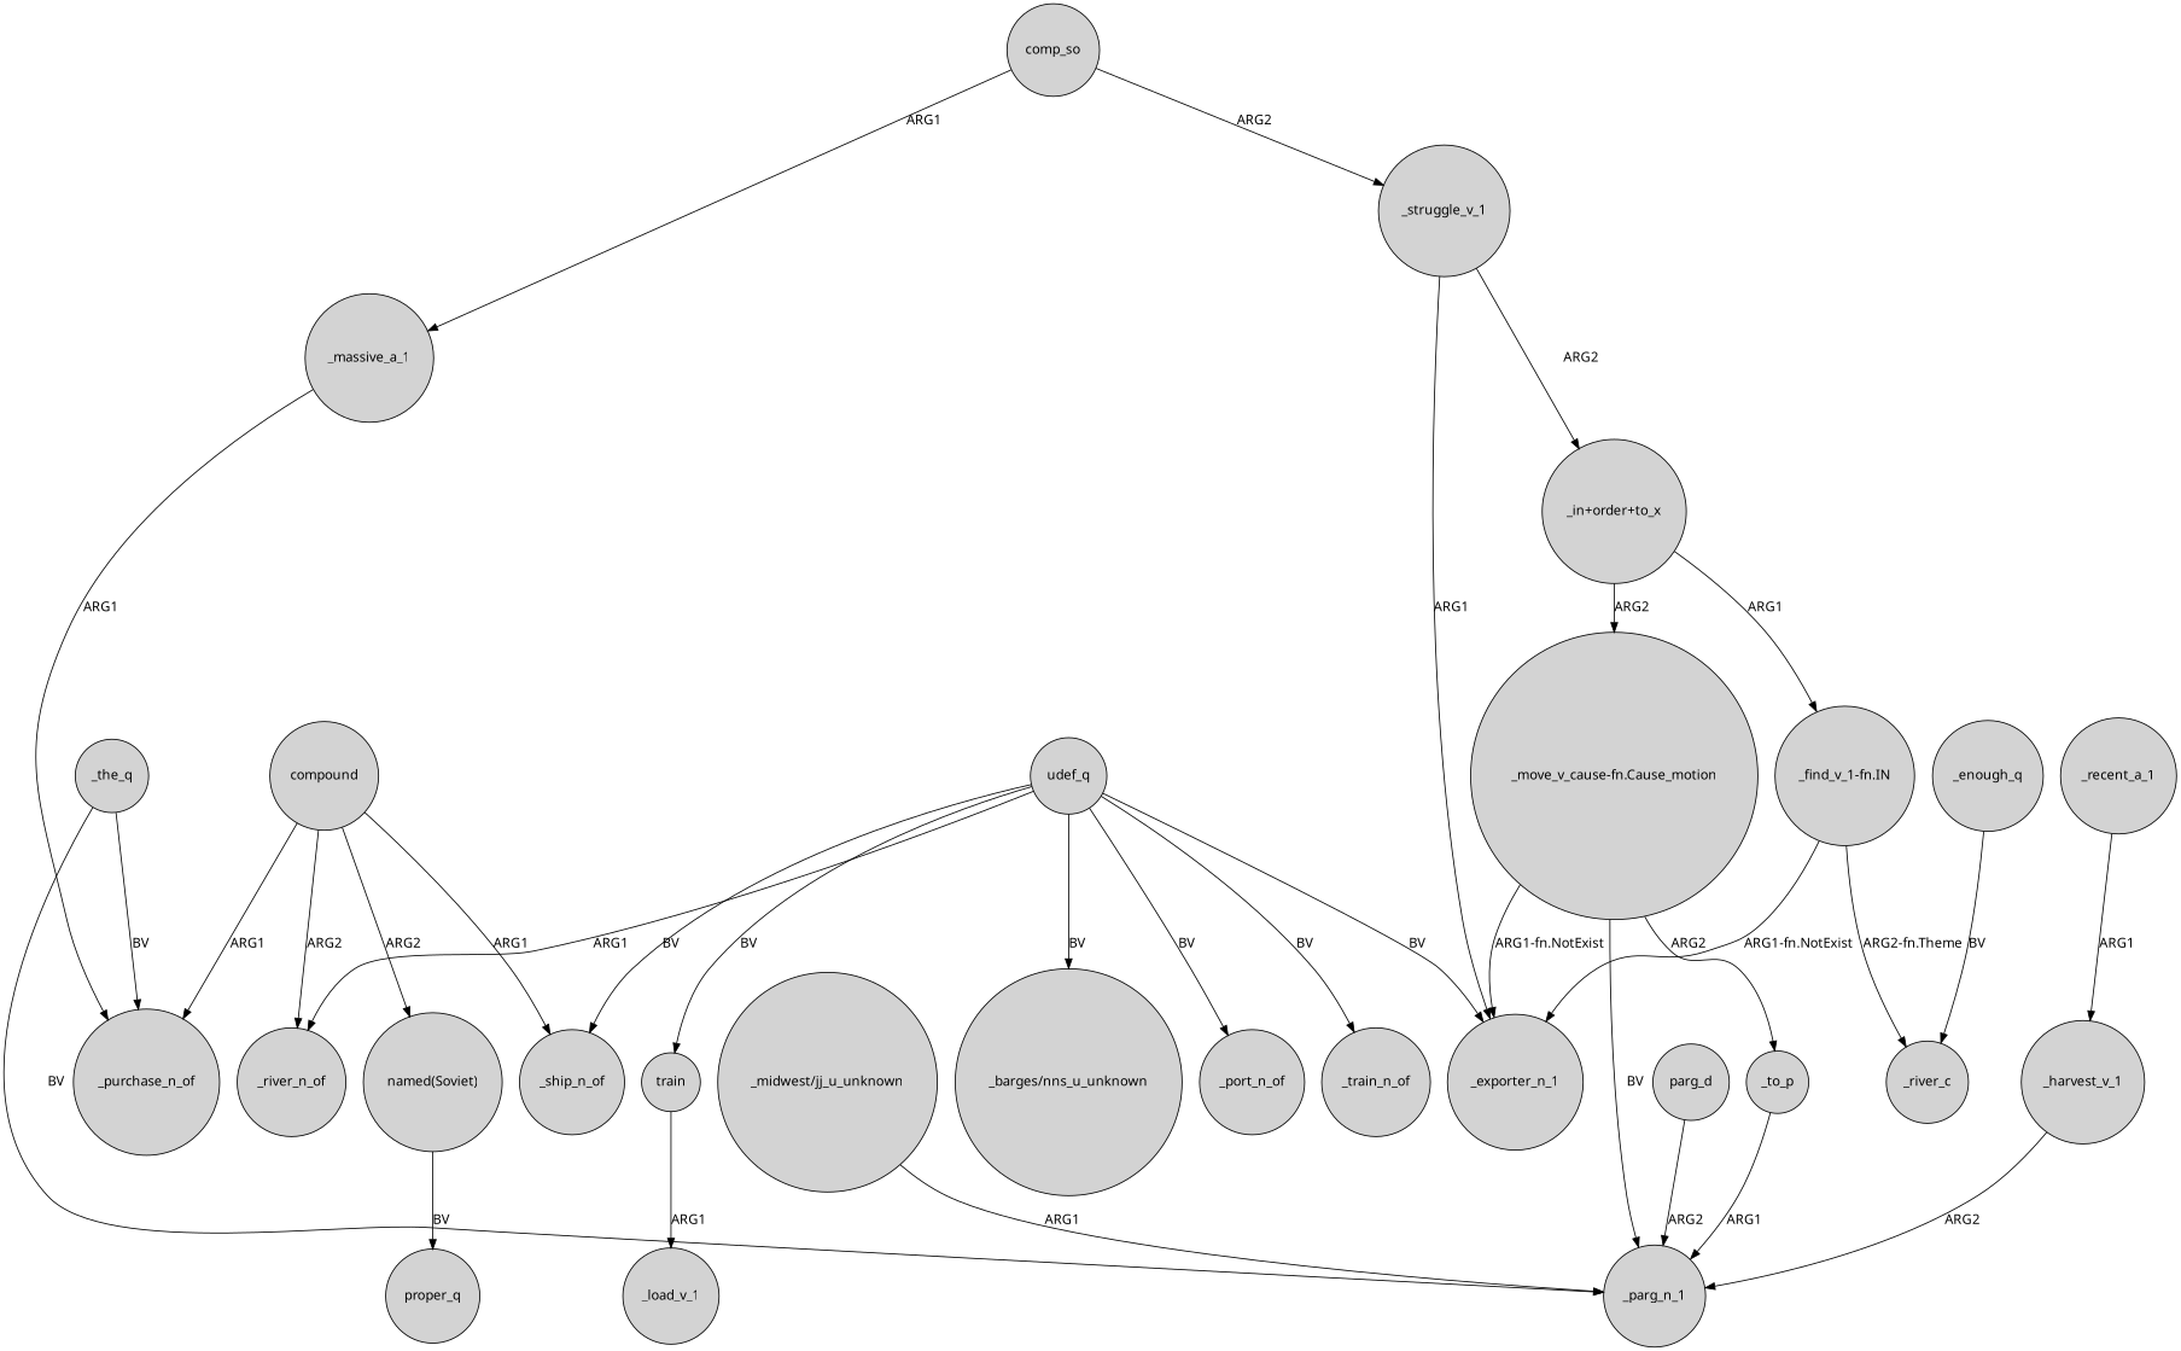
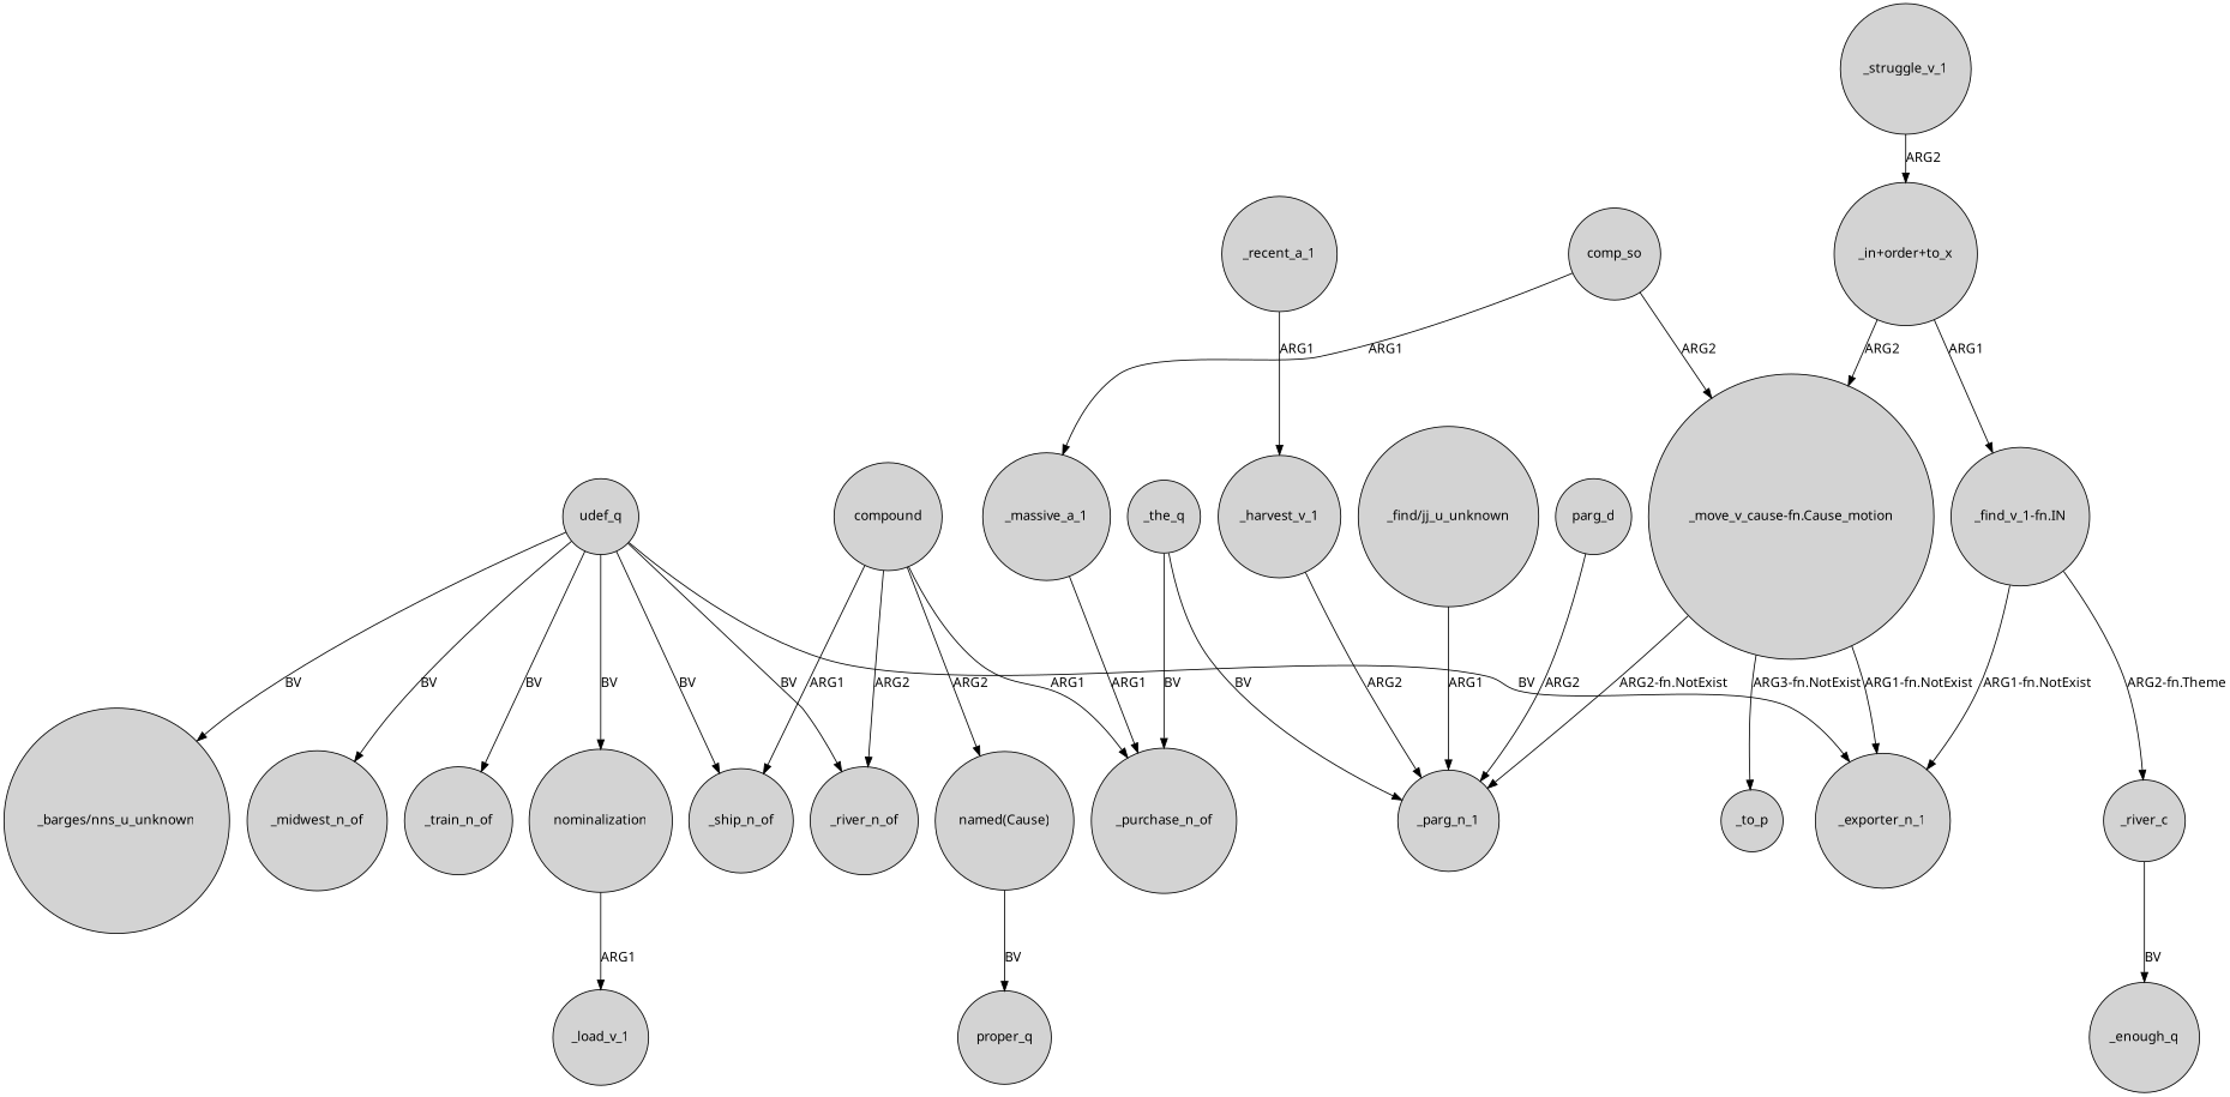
  digraph {
    fontname="Noto Sans"
    node [fontname="Noto Sans" shape=circle style=filled]
    edge [fontname="Noto Sans"]
    udef_q
    _train_n_of
    _ship_n_of
-   nominalization [label=train]
+   nominalization
    "_barges/nns_u_unknown"
    _river_n_of
    _exporter_n_1
-   _port_n_of
+   _port_n_of [label=_midwest_n_of]
    _load_v_1
    n10 [label=_parg_n_1]
    parg_d
    _harvest_v_1
    _the_q
    _purchase_n_of
    _to_p
    _massive_a_1
    compound
-   "named(Soviet)"
+   "named(Soviet)" [label="named(Cause)"]
    proper_q
    "_move_v_cause-fn.Cause_motion"
    _recent_a_1
-   "_midwest/jj_u_unknown"
+   "_midwest/jj_u_unknown" [label="_find/jj_u_unknown"]
    _struggle_v_1
    "_in+order+to_x"
    "_find_v_1-fn.IN"
    n26 [label=_river_c]
    comp_so
    _enough_q
    udef_q -> _train_n_of [label=BV]
    udef_q -> _ship_n_of [label=BV]
    udef_q -> nominalization [label=BV]
    udef_q -> "_barges/nns_u_unknown" [label=BV]
-   udef_q -> _river_n_of [label=ARG1]
+   udef_q -> _river_n_of [label=BV]
    udef_q -> _exporter_n_1 [label=BV]
    udef_q -> _port_n_of [label=BV]
    nominalization -> _load_v_1 [label=ARG1]
    parg_d -> n10 [label=ARG2]
    _harvest_v_1 -> n10 [label=ARG2]
    _the_q -> n10 [label=BV]
    _the_q -> _purchase_n_of [label=BV]
-   _to_p -> n10 [label=ARG1]
    _massive_a_1 -> _purchase_n_of [label=ARG1]
    compound -> _ship_n_of [label=ARG1]
    compound -> _river_n_of [label=ARG2]
    compound -> _purchase_n_of [label=ARG1]
    compound -> "named(Soviet)" [label=ARG2]
    "named(Soviet)" -> proper_q [label=BV]
    "_move_v_cause-fn.Cause_motion" -> _exporter_n_1 [label="ARG1-fn.NotExist"]
-   "_move_v_cause-fn.Cause_motion" -> n10 [label=BV]
-   "_move_v_cause-fn.Cause_motion" -> _to_p [label=ARG2]
+   "_move_v_cause-fn.Cause_motion" -> n10 [label="ARG2-fn.NotExist"]
+   "_move_v_cause-fn.Cause_motion" -> _to_p [label="ARG3-fn.NotExist"]
    _recent_a_1 -> _harvest_v_1 [label=ARG1]
    "_midwest/jj_u_unknown" -> n10 [label=ARG1]
-   _struggle_v_1 -> _exporter_n_1 [label=ARG1]
    _struggle_v_1 -> "_in+order+to_x" [label=ARG2]
    "_in+order+to_x" -> "_move_v_cause-fn.Cause_motion" [label=ARG2]
    "_in+order+to_x" -> "_find_v_1-fn.IN" [label=ARG1]
    "_find_v_1-fn.IN" -> _exporter_n_1 [label="ARG1-fn.NotExist"]
    "_find_v_1-fn.IN" -> n26 [label="ARG2-fn.Theme"]
    comp_so -> _massive_a_1 [label=ARG1]
-   comp_so -> _struggle_v_1 [label=ARG2]
-   _enough_q -> n26 [label=BV]
+   comp_so -> "_move_v_cause-fn.Cause_motion" [label=ARG2]
+   n26 -> _enough_q [label=BV]
  }
